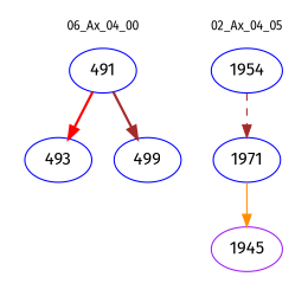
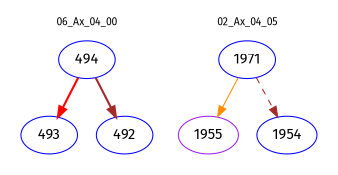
  digraph {
    fontname="Fira Sans"
    node [color=blue fontname="Fira Sans"]
    edge [color=brown fontname="Fira Sans" style=bold]
-   n1 [label=491]
+   n1 [label=494]
    n2 [label=493]
-   n3 [label=499]
+   n3 [label=492]
    n4 [label=1971]
-   n5 [color=purple label=1945]
+   n5 [color=purple label=1955]
    n6 [label=1954]
    subgraph cluster_1 {
      color=white
      fontsize=10
      label="06_Ax_04_00"
      n1
      n2
      n3
    }
    subgraph cluster_2 {
      color=white
      fontsize=10
      label="02_Ax_04_05"
      n4
      n5
      n6
    }
    n1 -> n2 [color=red]
    n1 -> n3
    n4 -> n5 [color=darkorange style=solid]
-   n6 -> n4 [style=dashed]
+   n4 -> n6 [style=dashed]
  }
